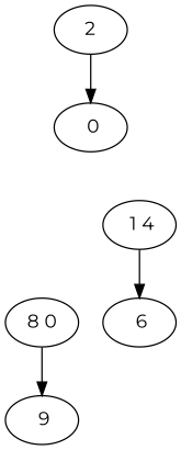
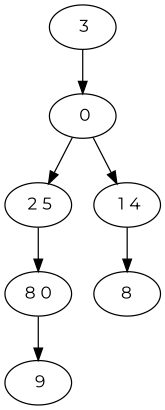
  digraph {
    fontname=Montserrat
    node [fontname=Montserrat]
    edge [fontname=Montserrat]
    " 0"
+   " 2 5"
    " 1 4"
-   " 3" [label=2]
+   " 3"
    n5 [label="8 0"]
-   " 6"
+   " 6" [label=8]
    " 9"
+   " 0" -> " 2 5"
+   " 0" -> " 1 4"
+   " 2 5" -> n5
    " 1 4" -> " 6"
    " 3" -> " 0"
    n5 -> " 9"
  }
